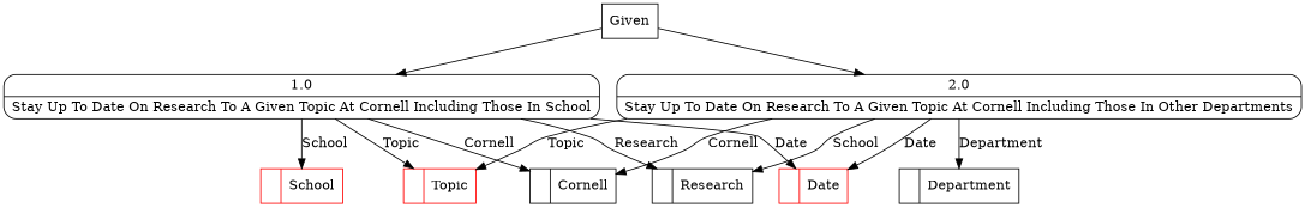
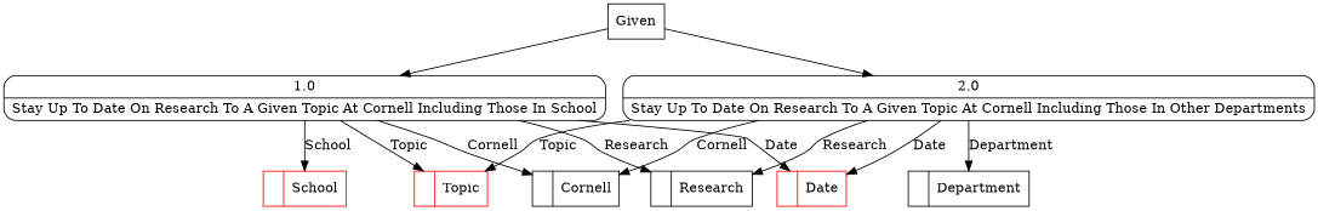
  digraph {
    node [shape=record]
    n1 [label="<f0>  |<f1> Cornell "]
    n2 [color=red label="<f0>  |<f1> Topic "]
    n3 [color=red label="<f0>  |<f1> School "]
    n4 [color=red label="<f0>  |<f1> Date "]
    n5 [color=black label="<f0>  |<f1> Research "]
    n6 [label="<f0>  |<f1> Department "]
    n7 [label=Given shape=box]
    n8 [label="{<f0> 1.0|<f1> Stay Up To Date On Research To A Given Topic At Cornell Including Those In School }" shape=Mrecord]
    n9 [label="{<f0> 2.0|<f1> Stay Up To Date On Research To A Given Topic At Cornell Including Those In Other Departments }" shape=Mrecord]
    n7 -> n8
    n7 -> n9
    n8 -> n1 [label=Cornell]
    n8 -> n2 [label=Topic]
    n8 -> n3 [label=School]
    n8 -> n4 [label=Date]
    n8 -> n5 [label=Research]
    n9 -> n1 [label=Cornell]
    n9 -> n2 [label=Topic]
    n9 -> n4 [label=Date]
-   n9 -> n5 [label=School]
+   n9 -> n5 [label=Research]
    n9 -> n6 [label=Department]
  }
